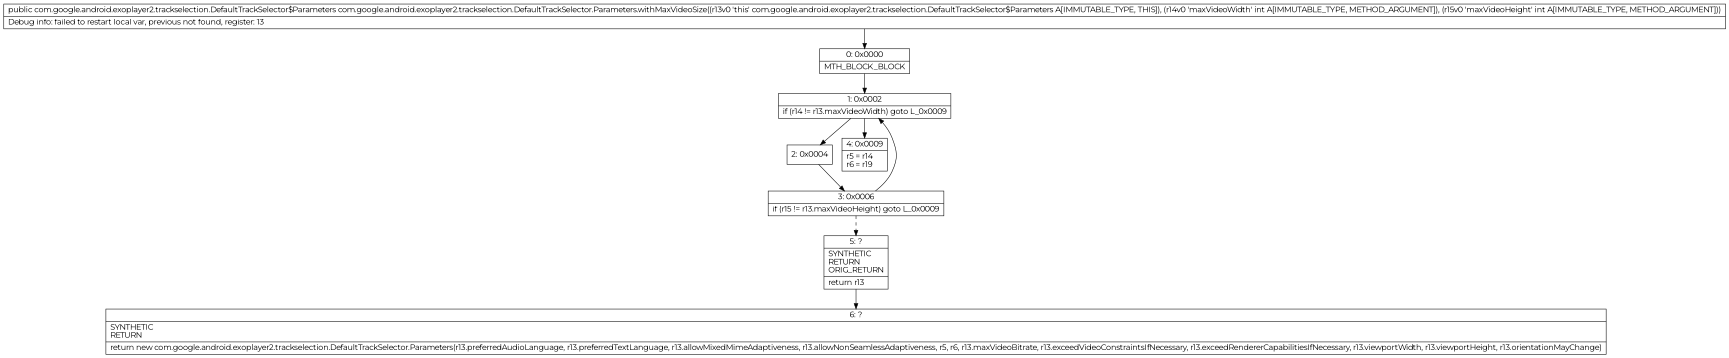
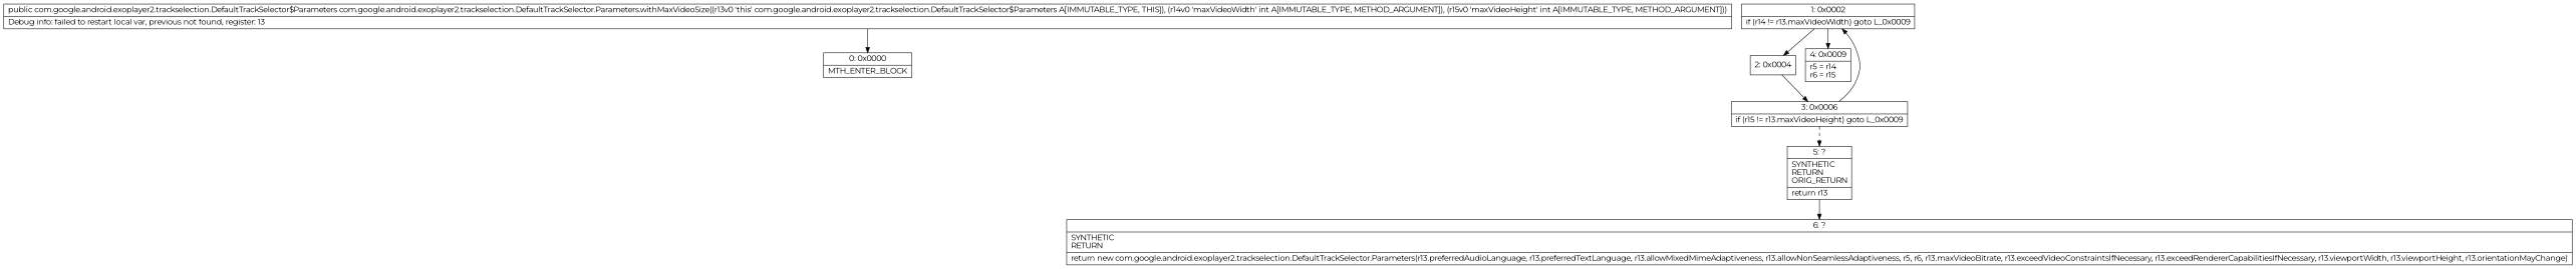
  digraph {
    fontname=Montserrat
    node [fontname=Montserrat shape=record]
    edge [fontname=Montserrat]
-   n1 [label="{0\:\ 0x0000|MTH_BLOCK_BLOCK\l}"]
+   n1 [label="{0\:\ 0x0000|MTH_ENTER_BLOCK\l}"]
    n2 [label="{1\:\ 0x0002|if (r14 != r13.maxVideoWidth) goto L_0x0009\l}"]
    n3 [label="{2\:\ 0x0004}"]
-   n4 [label="{4\:\ 0x0009|r5 = r14\lr6 = r19\l}"]
+   n4 [label="{4\:\ 0x0009|r5 = r14\lr6 = r15\l}"]
    n5 [label="{3\:\ 0x0006|if (r15 != r13.maxVideoHeight) goto L_0x0009\l}"]
    n6 [label="{5\:\ ?|SYNTHETIC\lRETURN\lORIG_RETURN\l|return r13\l}"]
    n7 [label="{6\:\ ?|SYNTHETIC\lRETURN\l|return new com.google.android.exoplayer2.trackselection.DefaultTrackSelector.Parameters(r13.preferredAudioLanguage, r13.preferredTextLanguage, r13.allowMixedMimeAdaptiveness, r13.allowNonSeamlessAdaptiveness, r5, r6, r13.maxVideoBitrate, r13.exceedVideoConstraintsIfNecessary, r13.exceedRendererCapabilitiesIfNecessary, r13.viewportWidth, r13.viewportHeight, r13.orientationMayChange)\l}"]
    n8 [label="{public com.google.android.exoplayer2.trackselection.DefaultTrackSelector$Parameters com.google.android.exoplayer2.trackselection.DefaultTrackSelector.Parameters.withMaxVideoSize((r13v0 'this' com.google.android.exoplayer2.trackselection.DefaultTrackSelector$Parameters A[IMMUTABLE_TYPE, THIS]), (r14v0 'maxVideoWidth' int A[IMMUTABLE_TYPE, METHOD_ARGUMENT]), (r15v0 'maxVideoHeight' int A[IMMUTABLE_TYPE, METHOD_ARGUMENT]))  | Debug info: failed to restart local var, previous not found, register: 13\l}"]
-   n1 -> n2
    n2 -> n3 [style=solid]
    n2 -> n4
    n3 -> n5
    n5 -> n2
    n5 -> n6 [style=dashed]
    n6 -> n7
    n8 -> n1
  }
